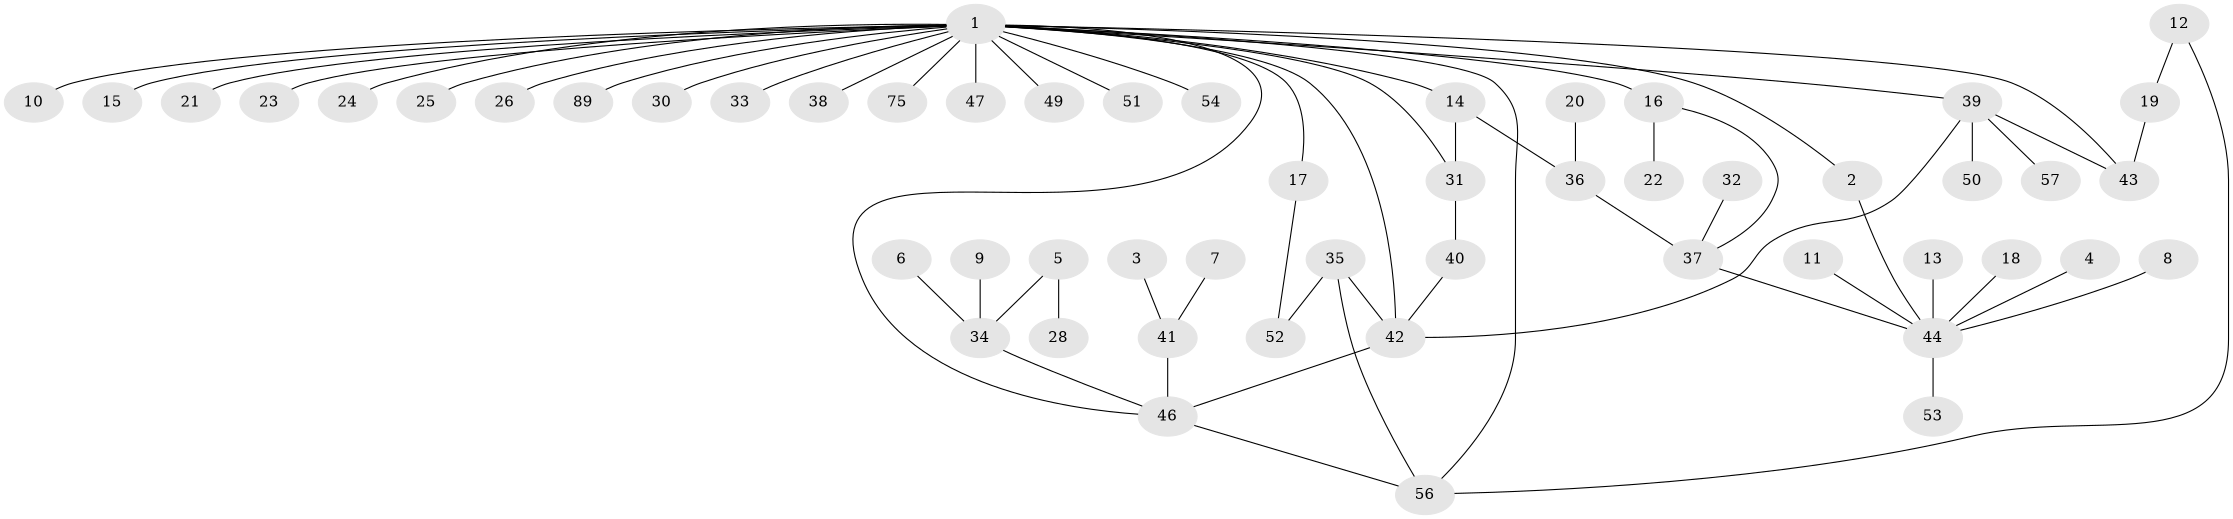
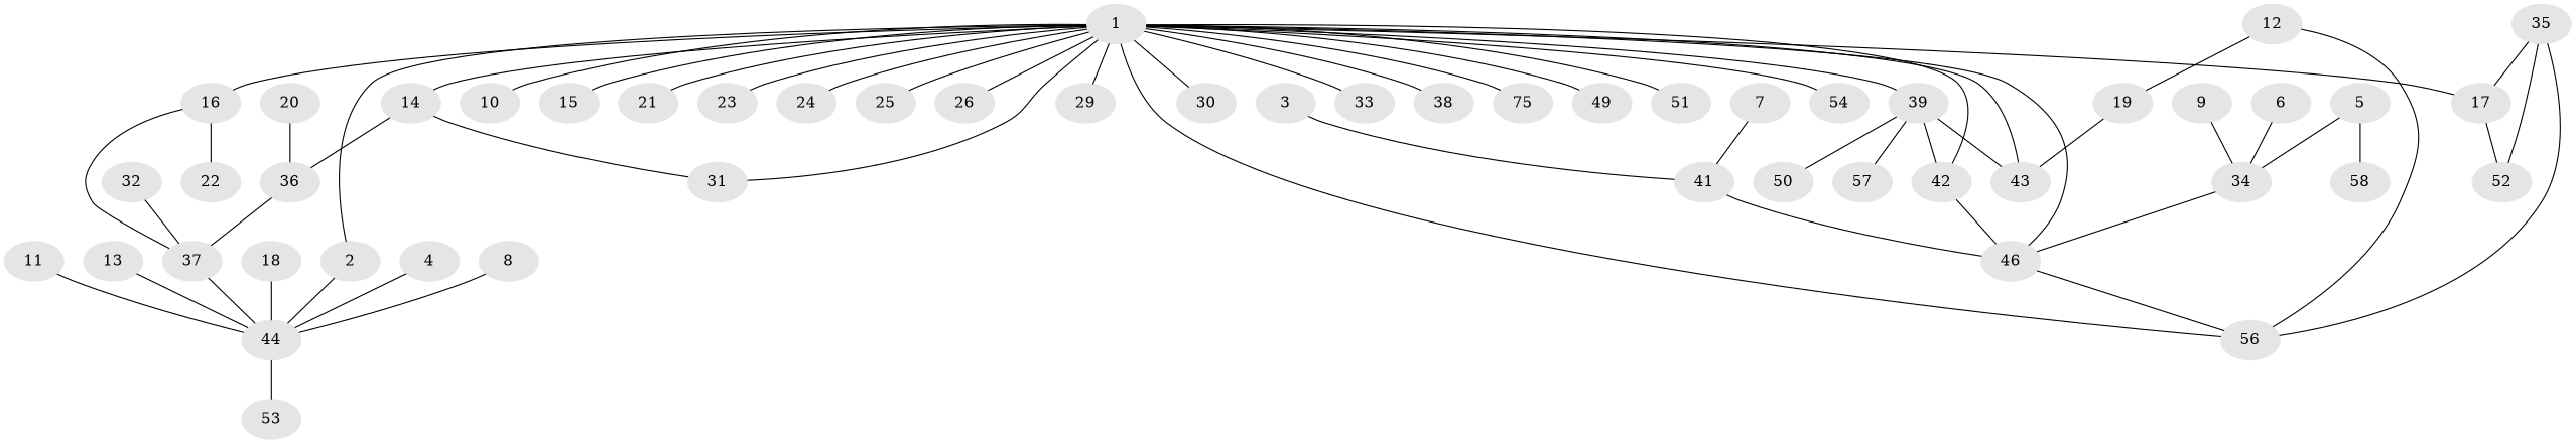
  graph {
    node [color=gray90 style=filled]
    edge [weight=1.0]
    1
    2
    10
    14
    15
    16
    17
    21
    23
    24
    25
    26
-   29 [label=89]
+   29
    30
    31
    33
    38
    39
    43
    n20 [label=75]
    46
-   47
    49
    51
    54
    56
    42
    44
    36
    22
    37
    52
-   40
    35
    50
    57
    53
    3
    41
    4
    5
-   28
+   28 [label=58]
    34
    6
    7
    8
    9
    11
    12
    19
    13
    18
    20
    32
    1 -- 2
    1 -- 10
    1 -- 14
    1 -- 15
    1 -- 16
    1 -- 17
    1 -- 21
    1 -- 23
    1 -- 24
    1 -- 25
    1 -- 26 [weight=2.0]
    1 -- 29
    1 -- 30
    1 -- 31
    1 -- 33
    1 -- 38
    1 -- 39
    1 -- 43
    1 -- n20
    1 -- 46
-   1 -- 47
    1 -- 49
    1 -- 51
    1 -- 54
    1 -- 56
    1 -- 42
    2 -- 44
    14 -- 31
    14 -- 36
    16 -- 22
    16 -- 37
    17 -- 52
-   31 -- 40
    39 -- 43
    39 -- 42
    39 -- 50
    39 -- 57
    46 -- 56
    42 -- 46
    44 -- 53
    36 -- 37 [weight=2.0]
    37 -- 44
-   40 -- 42
    35 -- 56
-   35 -- 42
+   35 -- 17
    35 -- 52
    3 -- 41
    41 -- 46 [weight=2.0]
    4 -- 44
    5 -- 28
    5 -- 34
    34 -- 46
    6 -- 34
    7 -- 41
    8 -- 44
    9 -- 34
    11 -- 44
    12 -- 56
    12 -- 19
    19 -- 43
    13 -- 44
    18 -- 44
    20 -- 36
    32 -- 37
  }
